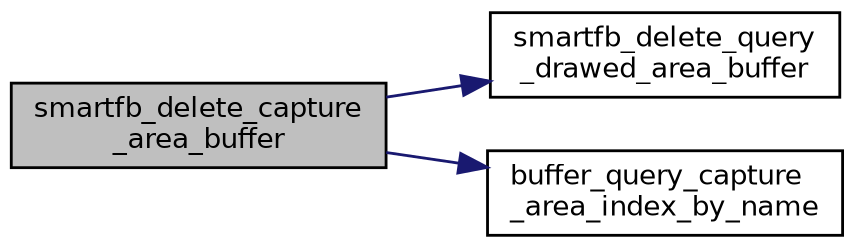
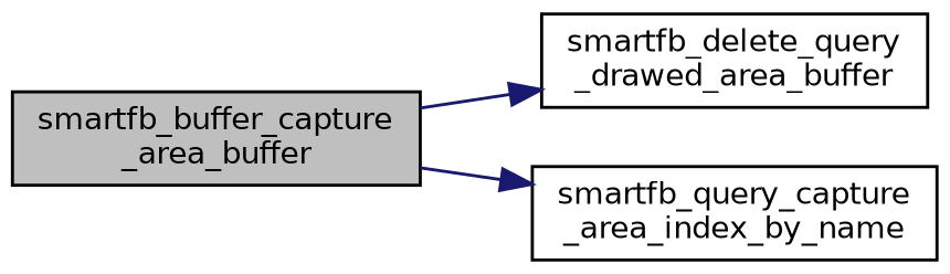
  digraph {
    rankdir=LR
    node [color=black fontname=Helvetica fontsize=10 shape=record]
    edge [color=midnightblue fontname=Helvetica fontsize=10 labelfontname=Helvetica labelfontsize=10 style=solid]
-   n1 [fillcolor=grey75 fontcolor=black height=0.2 label="smartfb_delete_capture\l_area_buffer" style=filled width=0.4]
+   n1 [fillcolor=grey75 fontcolor=black height=0.2 label="smartfb_buffer_capture\l_area_buffer" style=filled width=0.4]
    n2 [height=0.2 label="smartfb_delete_query\l_drawed_area_buffer" width=0.4]
-   n3 [height=0.2 label="buffer_query_capture\l_area_index_by_name" width=0.4]
+   n3 [height=0.2 label="smartfb_query_capture\l_area_index_by_name" width=0.4]
    n1 -> n2
    n1 -> n3
  }
